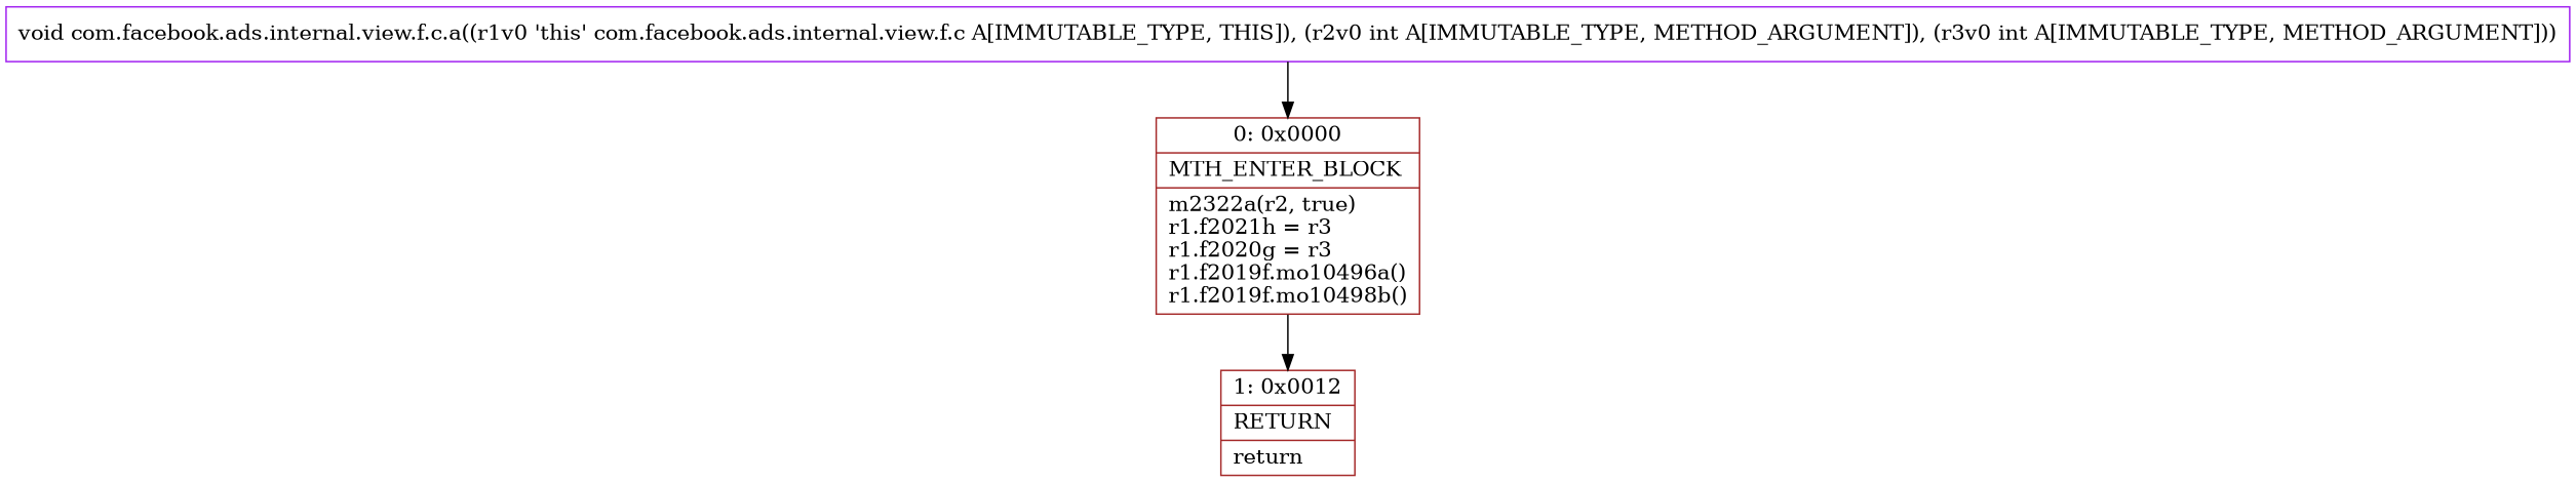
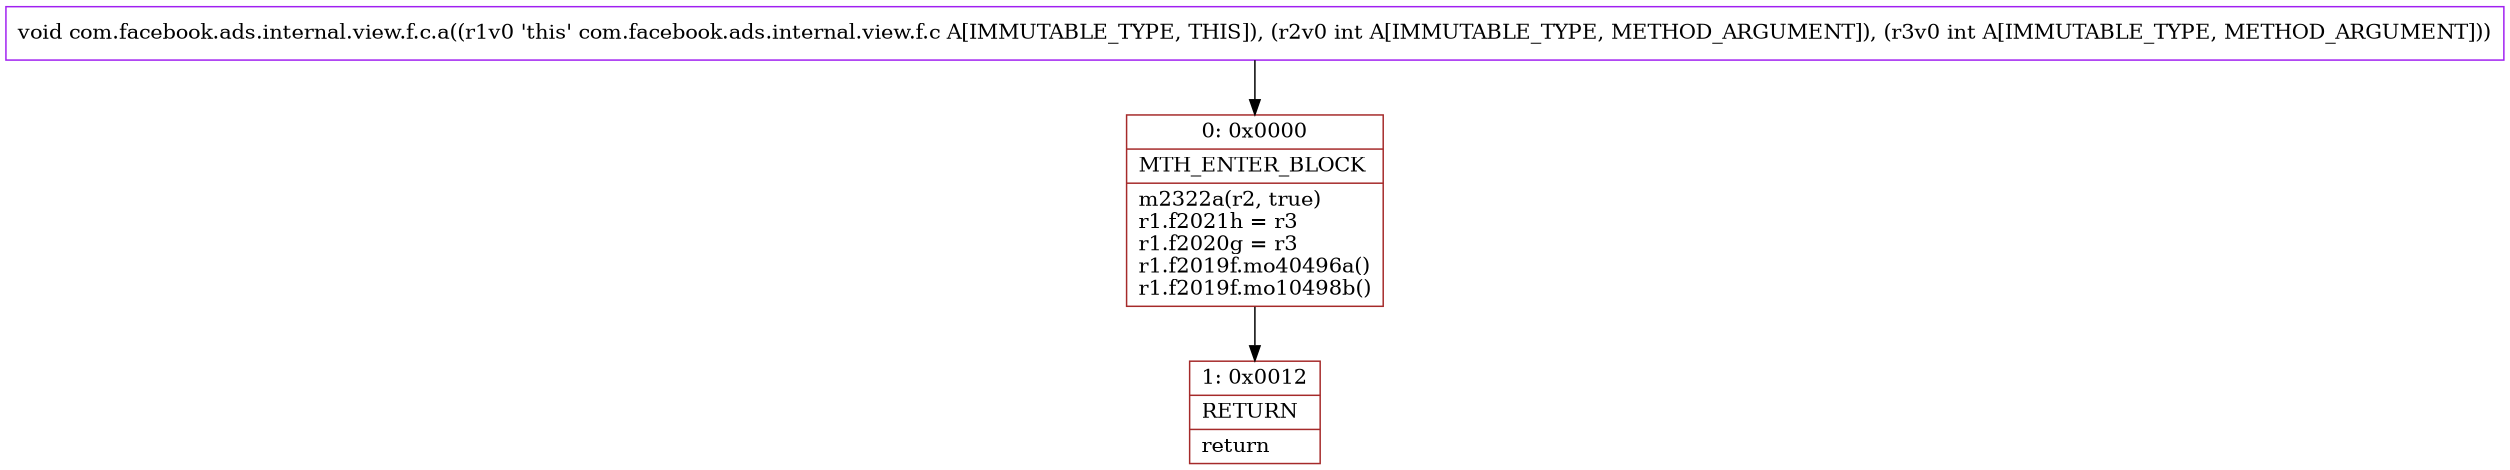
  digraph {
    node [shape=record color=brown]
-   n1 [label="{0\:\ 0x0000|MTH_ENTER_BLOCK\l|m2322a(r2, true)\lr1.f2021h = r3\lr1.f2020g = r3\lr1.f2019f.mo10496a()\lr1.f2019f.mo10498b()\l}"]
+   n1 [label="{0\:\ 0x0000|MTH_ENTER_BLOCK\l|m2322a(r2, true)\lr1.f2021h = r3\lr1.f2020g = r3\lr1.f2019f.mo40496a()\lr1.f2019f.mo10498b()\l}"]
    n2 [label="{1\:\ 0x0012|RETURN\l|return\l}"]
    n3 [label="{void com.facebook.ads.internal.view.f.c.a((r1v0 'this' com.facebook.ads.internal.view.f.c A[IMMUTABLE_TYPE, THIS]), (r2v0 int A[IMMUTABLE_TYPE, METHOD_ARGUMENT]), (r3v0 int A[IMMUTABLE_TYPE, METHOD_ARGUMENT])) }" color=purple]
    n1 -> n2
    n3 -> n1
  }
